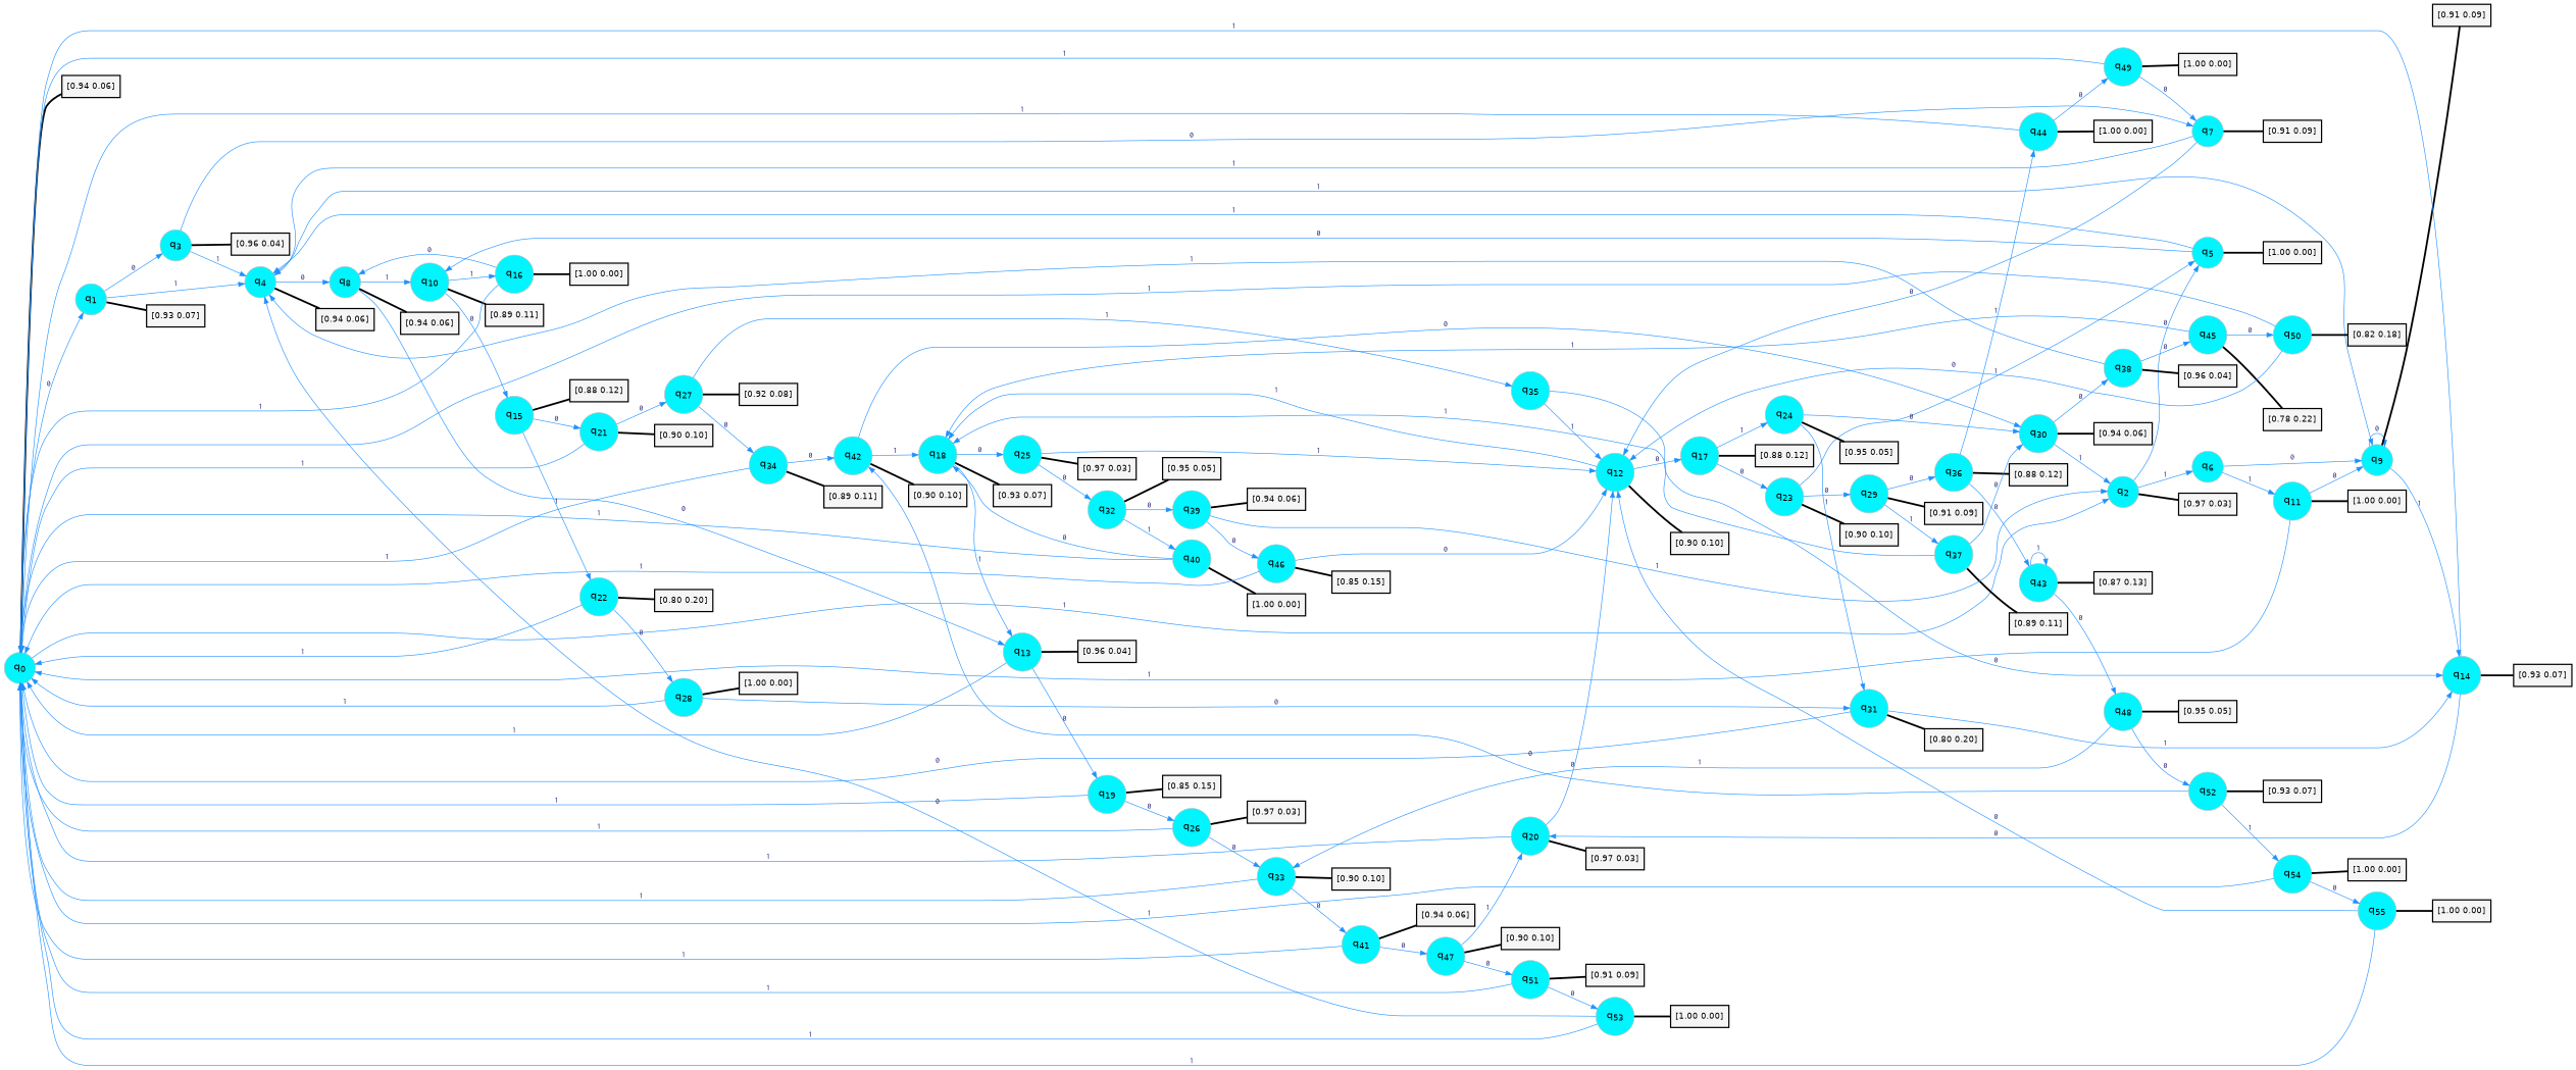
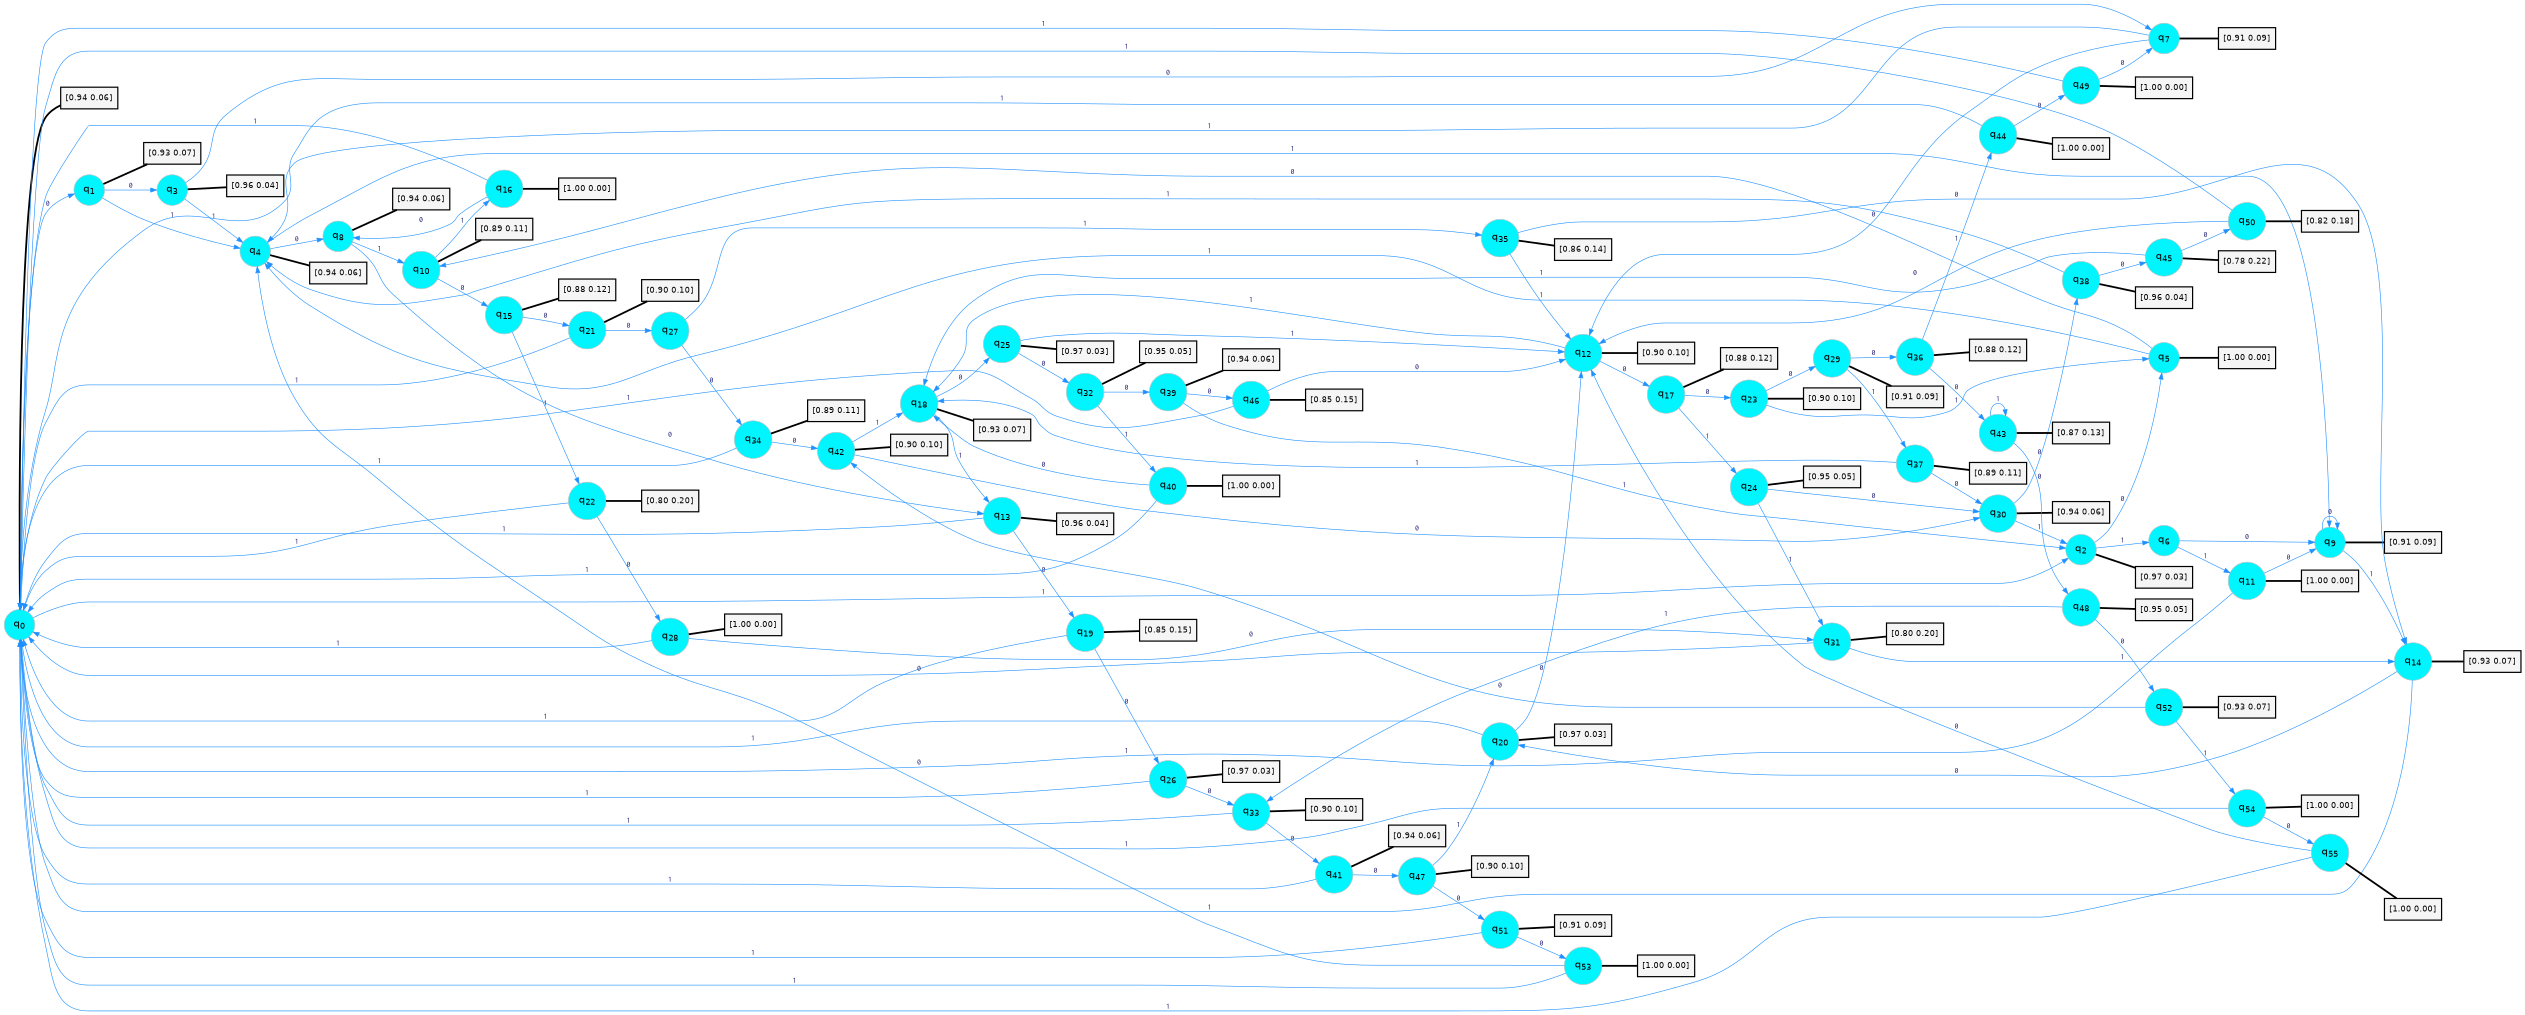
  digraph {
    rankdir=LR
    node [color=gray fillcolor=turquoise1 fontcolor=black fontname=Helvetica fontsize=16 fontweight=bold shape=circle style=filled]
    edge [arrowsize=1 color=dodgerblue1 fontcolor=midnightblue fontname=courier fontweight=bold penwidth=1 style=solid weight=20]
    n1 [label=<q<SUB>0</SUB>>]
    n2 [label=<q<SUB>1</SUB>>]
    n3 [label=<q<SUB>2</SUB>>]
    n4 [color=black fillcolor=whitesmoke fontsize=14 label="[0.94 0.06]" penwidth=2 shape=box]
    n5 [label=<q<SUB>3</SUB>>]
    n6 [label=<q<SUB>4</SUB>>]
    n7 [color=black fillcolor=whitesmoke fontsize=14 label="[0.93 0.07]" penwidth=2 shape=box]
    n8 [label=<q<SUB>5</SUB>>]
    n9 [label=<q<SUB>6</SUB>>]
    n10 [color=black fillcolor=whitesmoke fontsize=14 label="[0.97 0.03]" penwidth=2 shape=box]
    n11 [label=<q<SUB>7</SUB>>]
    n12 [color=black fillcolor=whitesmoke fontsize=14 label="[0.96 0.04]" penwidth=2 shape=box]
    n13 [label=<q<SUB>8</SUB>>]
    n14 [label=<q<SUB>9</SUB>>]
    n15 [color=black fillcolor=whitesmoke fontsize=14 label="[0.94 0.06]" penwidth=2 shape=box]
    n16 [label=<q<SUB>10</SUB>>]
    n17 [color=black fillcolor=whitesmoke fontsize=14 label="[1.00 0.00]" penwidth=2 shape=box]
    n18 [label=<q<SUB>11</SUB>>]
    n19 [label=<q<SUB>12</SUB>>]
    n20 [color=black fillcolor=whitesmoke fontsize=14 label="[0.91 0.09]" penwidth=2 shape=box]
    n21 [label=<q<SUB>13</SUB>>]
    n22 [color=black fillcolor=whitesmoke fontsize=14 label="[0.94 0.06]" penwidth=2 shape=box]
    n23 [label=<q<SUB>14</SUB>>]
    n24 [color=black fillcolor=whitesmoke fontsize=14 label="[0.91 0.09]" penwidth=2 shape=box]
    n25 [label=<q<SUB>15</SUB>>]
    n26 [label=<q<SUB>16</SUB>>]
    n27 [color=black fillcolor=whitesmoke fontsize=14 label="[0.89 0.11]" penwidth=2 shape=box]
    n28 [color=black fillcolor=whitesmoke fontsize=14 label="[1.00 0.00]" penwidth=2 shape=box]
    n29 [label=<q<SUB>17</SUB>>]
    n30 [label=<q<SUB>18</SUB>>]
    n31 [color=black fillcolor=whitesmoke fontsize=14 label="[0.90 0.10]" penwidth=2 shape=box]
    n32 [label=<q<SUB>19</SUB>>]
    n33 [color=black fillcolor=whitesmoke fontsize=14 label="[0.96 0.04]" penwidth=2 shape=box]
    n34 [label=<q<SUB>20</SUB>>]
    n35 [color=black fillcolor=whitesmoke fontsize=14 label="[0.93 0.07]" penwidth=2 shape=box]
    n36 [label=<q<SUB>21</SUB>>]
    n37 [label=<q<SUB>22</SUB>>]
    n38 [color=black fillcolor=whitesmoke fontsize=14 label="[0.88 0.12]" penwidth=2 shape=box]
    n39 [color=black fillcolor=whitesmoke fontsize=14 label="[1.00 0.00]" penwidth=2 shape=box]
    n40 [label=<q<SUB>23</SUB>>]
    n41 [label=<q<SUB>24</SUB>>]
    n42 [color=black fillcolor=whitesmoke fontsize=14 label="[0.88 0.12]" penwidth=2 shape=box]
    n43 [label=<q<SUB>25</SUB>>]
    n44 [color=black fillcolor=whitesmoke fontsize=14 label="[0.93 0.07]" penwidth=2 shape=box]
    n45 [label=<q<SUB>26</SUB>>]
    n46 [color=black fillcolor=whitesmoke fontsize=14 label="[0.85 0.15]" penwidth=2 shape=box]
    n47 [color=black fillcolor=whitesmoke fontsize=14 label="[0.97 0.03]" penwidth=2 shape=box]
    n48 [label=<q<SUB>27</SUB>>]
    n49 [color=black fillcolor=whitesmoke fontsize=14 label="[0.90 0.10]" penwidth=2 shape=box]
    n50 [label=<q<SUB>28</SUB>>]
    n51 [color=black fillcolor=whitesmoke fontsize=14 label="[0.80 0.20]" penwidth=2 shape=box]
    n52 [label=<q<SUB>29</SUB>>]
    n53 [color=black fillcolor=whitesmoke fontsize=14 label="[0.90 0.10]" penwidth=2 shape=box]
    n54 [label=<q<SUB>30</SUB>>]
    n55 [label=<q<SUB>31</SUB>>]
    n56 [color=black fillcolor=whitesmoke fontsize=14 label="[0.95 0.05]" penwidth=2 shape=box]
    n57 [label=<q<SUB>32</SUB>>]
    n58 [color=black fillcolor=whitesmoke fontsize=14 label="[0.97 0.03]" penwidth=2 shape=box]
    n59 [label=<q<SUB>33</SUB>>]
    n60 [color=black fillcolor=whitesmoke fontsize=14 label="[0.97 0.03]" penwidth=2 shape=box]
    n61 [label=<q<SUB>34</SUB>>]
    n62 [label=<q<SUB>35</SUB>>]
-   n63 [color=black fillcolor=whitesmoke fontsize=14 label="[0.92 0.08]" penwidth=2 shape=box]
    n64 [color=black fillcolor=whitesmoke fontsize=14 label="[1.00 0.00]" penwidth=2 shape=box]
    n65 [label=<q<SUB>36</SUB>>]
    n66 [label=<q<SUB>37</SUB>>]
    n67 [color=black fillcolor=whitesmoke fontsize=14 label="[0.91 0.09]" penwidth=2 shape=box]
    n68 [label=<q<SUB>38</SUB>>]
    n69 [color=black fillcolor=whitesmoke fontsize=14 label="[0.94 0.06]" penwidth=2 shape=box]
    n70 [color=black fillcolor=whitesmoke fontsize=14 label="[0.80 0.20]" penwidth=2 shape=box]
    n71 [label=<q<SUB>39</SUB>>]
    n72 [label=<q<SUB>40</SUB>>]
    n73 [color=black fillcolor=whitesmoke fontsize=14 label="[0.95 0.05]" penwidth=2 shape=box]
    n74 [label=<q<SUB>41</SUB>>]
    n75 [color=black fillcolor=whitesmoke fontsize=14 label="[0.90 0.10]" penwidth=2 shape=box]
    n76 [label=<q<SUB>42</SUB>>]
    n77 [color=black fillcolor=whitesmoke fontsize=14 label="[0.89 0.11]" penwidth=2 shape=box]
+   n78 [color=black fillcolor=whitesmoke fontsize=14 label="[0.86 0.14]" penwidth=2 shape=box]
    n79 [label=<q<SUB>43</SUB>>]
    n80 [label=<q<SUB>44</SUB>>]
    n81 [color=black fillcolor=whitesmoke fontsize=14 label="[0.88 0.12]" penwidth=2 shape=box]
    n82 [color=black fillcolor=whitesmoke fontsize=14 label="[0.89 0.11]" penwidth=2 shape=box]
    n83 [label=<q<SUB>45</SUB>>]
    n84 [color=black fillcolor=whitesmoke fontsize=14 label="[0.96 0.04]" penwidth=2 shape=box]
    n85 [label=<q<SUB>46</SUB>>]
    n86 [color=black fillcolor=whitesmoke fontsize=14 label="[0.94 0.06]" penwidth=2 shape=box]
    n87 [color=black fillcolor=whitesmoke fontsize=14 label="[1.00 0.00]" penwidth=2 shape=box]
    n88 [label=<q<SUB>47</SUB>>]
    n89 [color=black fillcolor=whitesmoke fontsize=14 label="[0.94 0.06]" penwidth=2 shape=box]
    n90 [color=black fillcolor=whitesmoke fontsize=14 label="[0.90 0.10]" penwidth=2 shape=box]
    n91 [label=<q<SUB>48</SUB>>]
    n92 [color=black fillcolor=whitesmoke fontsize=14 label="[0.87 0.13]" penwidth=2 shape=box]
    n93 [label=<q<SUB>49</SUB>>]
    n94 [color=black fillcolor=whitesmoke fontsize=14 label="[1.00 0.00]" penwidth=2 shape=box]
    n95 [label=<q<SUB>50</SUB>>]
    n96 [color=black fillcolor=whitesmoke fontsize=14 label="[0.78 0.22]" penwidth=2 shape=box]
    n97 [color=black fillcolor=whitesmoke fontsize=14 label="[0.85 0.15]" penwidth=2 shape=box]
    n98 [label=<q<SUB>51</SUB>>]
    n99 [color=black fillcolor=whitesmoke fontsize=14 label="[0.90 0.10]" penwidth=2 shape=box]
    n100 [label=<q<SUB>52</SUB>>]
    n101 [color=black fillcolor=whitesmoke fontsize=14 label="[0.95 0.05]" penwidth=2 shape=box]
    n102 [color=black fillcolor=whitesmoke fontsize=14 label="[1.00 0.00]" penwidth=2 shape=box]
    n103 [color=black fillcolor=whitesmoke fontsize=14 label="[0.82 0.18]" penwidth=2 shape=box]
    n104 [label=<q<SUB>53</SUB>>]
    n105 [color=black fillcolor=whitesmoke fontsize=14 label="[0.91 0.09]" penwidth=2 shape=box]
    n106 [label=<q<SUB>54</SUB>>]
    n107 [color=black fillcolor=whitesmoke fontsize=14 label="[0.93 0.07]" penwidth=2 shape=box]
    n108 [color=black fillcolor=whitesmoke fontsize=14 label="[1.00 0.00]" penwidth=2 shape=box]
    n109 [label=<q<SUB>55</SUB>>]
    n110 [color=black fillcolor=whitesmoke fontsize=14 label="[1.00 0.00]" penwidth=2 shape=box]
    n111 [color=black fillcolor=whitesmoke fontsize=14 label="[1.00 0.00]" penwidth=2 shape=box]
    n1 -> n2 [label=0]
    n1 -> n3 [label=1]
    n1 -> n4 [arrowhead=none color=black penwidth=3]
    n2 -> n5 [label=0]
    n2 -> n6 [label=1]
    n2 -> n7 [arrowhead=none color=black penwidth=3]
    n3 -> n8 [label=0]
    n3 -> n9 [label=1]
    n3 -> n10 [arrowhead=none color=black penwidth=3]
    n5 -> n6 [label=1]
    n5 -> n11 [label=0]
    n5 -> n12 [arrowhead=none color=black penwidth=3]
    n6 -> n13 [label=0]
    n6 -> n14 [label=1]
    n6 -> n15 [arrowhead=none color=black penwidth=3]
    n8 -> n6 [label=1]
    n8 -> n16 [label=0]
    n8 -> n17 [arrowhead=none color=black penwidth=3]
    n9 -> n14 [label=0]
    n9 -> n18 [label=1]
    n11 -> n6 [label=1]
    n11 -> n19 [label=0]
    n11 -> n20 [arrowhead=none color=black penwidth=3]
    n13 -> n16 [label=1]
    n13 -> n21 [label=0]
    n13 -> n22 [arrowhead=none color=black penwidth=3]
    n14 -> n14 [label=0]
    n14 -> n23 [label=1]
    n14 -> n24 [arrowhead=none color=black penwidth=3]
    n16 -> n25 [label=0]
    n16 -> n26 [label=1]
    n16 -> n27 [arrowhead=none color=black penwidth=3]
    n18 -> n1 [label=1]
    n18 -> n14 [label=0]
    n18 -> n28 [arrowhead=none color=black penwidth=3]
    n19 -> n29 [label=0]
    n19 -> n30 [label=1]
    n19 -> n31 [arrowhead=none color=black penwidth=3]
    n21 -> n1 [label=1]
    n21 -> n32 [label=0]
    n21 -> n33 [arrowhead=none color=black penwidth=3]
    n23 -> n1 [label=1]
    n23 -> n34 [label=0]
    n23 -> n35 [arrowhead=none color=black penwidth=3]
    n25 -> n36 [label=0]
    n25 -> n37 [label=1]
    n25 -> n38 [arrowhead=none color=black penwidth=3]
    n26 -> n1 [label=1]
    n26 -> n13 [label=0]
    n26 -> n39 [arrowhead=none color=black penwidth=3]
    n29 -> n40 [label=0]
    n29 -> n41 [label=1]
    n29 -> n42 [arrowhead=none color=black penwidth=3]
    n30 -> n21 [label=1]
    n30 -> n43 [label=0]
    n30 -> n44 [arrowhead=none color=black penwidth=3]
    n32 -> n1 [label=1]
    n32 -> n45 [label=0]
    n32 -> n46 [arrowhead=none color=black penwidth=3]
    n34 -> n1 [label=1]
    n34 -> n19 [label=0]
    n34 -> n47 [arrowhead=none color=black penwidth=3]
    n36 -> n1 [label=1]
    n36 -> n48 [label=0]
    n36 -> n49 [arrowhead=none color=black penwidth=3]
    n37 -> n1 [label=1]
    n37 -> n50 [label=0]
    n37 -> n51 [arrowhead=none color=black penwidth=3]
    n40 -> n8 [label=1]
    n40 -> n52 [label=0]
    n40 -> n53 [arrowhead=none color=black penwidth=3]
    n41 -> n54 [label=0]
    n41 -> n55 [label=1]
    n41 -> n56 [arrowhead=none color=black penwidth=3]
    n43 -> n19 [label=1]
    n43 -> n57 [label=0]
    n43 -> n58 [arrowhead=none color=black penwidth=3]
    n45 -> n1 [label=1]
    n45 -> n59 [label=0]
    n45 -> n60 [arrowhead=none color=black penwidth=3]
    n48 -> n61 [label=0]
    n48 -> n62 [label=1]
-   n48 -> n63 [arrowhead=none color=black penwidth=3]
    n50 -> n1 [label=1]
    n50 -> n55 [label=0]
    n50 -> n64 [arrowhead=none color=black penwidth=3]
    n52 -> n65 [label=0]
    n52 -> n66 [label=1]
    n52 -> n67 [arrowhead=none color=black penwidth=3]
    n54 -> n3 [label=1]
    n54 -> n68 [label=0]
    n54 -> n69 [arrowhead=none color=black penwidth=3]
    n55 -> n1 [label=0]
    n55 -> n23 [label=1]
    n55 -> n70 [arrowhead=none color=black penwidth=3]
    n57 -> n71 [label=0]
    n57 -> n72 [label=1]
    n57 -> n73 [arrowhead=none color=black penwidth=3]
    n59 -> n1 [label=1]
    n59 -> n74 [label=0]
    n59 -> n75 [arrowhead=none color=black penwidth=3]
    n61 -> n1 [label=1]
    n61 -> n76 [label=0]
    n61 -> n77 [arrowhead=none color=black penwidth=3]
    n62 -> n19 [label=1]
    n62 -> n23 [label=0]
+   n62 -> n78 [arrowhead=none color=black penwidth=3]
    n65 -> n79 [label=0]
    n65 -> n80 [label=1]
    n65 -> n81 [arrowhead=none color=black penwidth=3]
    n66 -> n30 [label=1]
    n66 -> n54 [label=0]
    n66 -> n82 [arrowhead=none color=black penwidth=3]
    n68 -> n6 [label=1]
    n68 -> n83 [label=0]
    n68 -> n84 [arrowhead=none color=black penwidth=3]
    n71 -> n3 [label=1]
    n71 -> n85 [label=0]
    n71 -> n86 [arrowhead=none color=black penwidth=3]
    n72 -> n1 [label=1]
    n72 -> n30 [label=0]
    n72 -> n87 [arrowhead=none color=black penwidth=3]
    n74 -> n1 [label=1]
    n74 -> n88 [label=0]
    n74 -> n89 [arrowhead=none color=black penwidth=3]
    n76 -> n30 [label=1]
    n76 -> n54 [label=0]
    n76 -> n90 [arrowhead=none color=black penwidth=3]
    n79 -> n79 [label=1]
    n79 -> n91 [label=0]
    n79 -> n92 [arrowhead=none color=black penwidth=3]
    n80 -> n1 [label=1]
    n80 -> n93 [label=0]
    n80 -> n94 [arrowhead=none color=black penwidth=3]
    n83 -> n30 [label=1]
    n83 -> n95 [label=0]
    n83 -> n96 [arrowhead=none color=black penwidth=3]
    n85 -> n1 [label=1]
    n85 -> n19 [label=0]
    n85 -> n97 [arrowhead=none color=black penwidth=3]
    n88 -> n34 [label=1]
    n88 -> n98 [label=0]
    n88 -> n99 [arrowhead=none color=black penwidth=3]
    n91 -> n59 [label=1]
    n91 -> n100 [label=0]
    n91 -> n101 [arrowhead=none color=black penwidth=3]
    n93 -> n1 [label=1]
    n93 -> n11 [label=0]
    n93 -> n102 [arrowhead=none color=black penwidth=3]
    n95 -> n1 [label=1]
    n95 -> n19 [label=0]
    n95 -> n103 [arrowhead=none color=black penwidth=3]
    n98 -> n1 [label=1]
    n98 -> n104 [label=0]
    n98 -> n105 [arrowhead=none color=black penwidth=3]
    n100 -> n76 [label=0]
    n100 -> n106 [label=1]
    n100 -> n107 [arrowhead=none color=black penwidth=3]
    n104 -> n1 [label=1]
    n104 -> n6 [label=0]
    n104 -> n108 [arrowhead=none color=black penwidth=3]
    n106 -> n1 [label=1]
    n106 -> n109 [label=0]
    n106 -> n110 [arrowhead=none color=black penwidth=3]
    n109 -> n1 [label=1]
    n109 -> n19 [label=0]
    n109 -> n111 [arrowhead=none color=black penwidth=3]
  }
